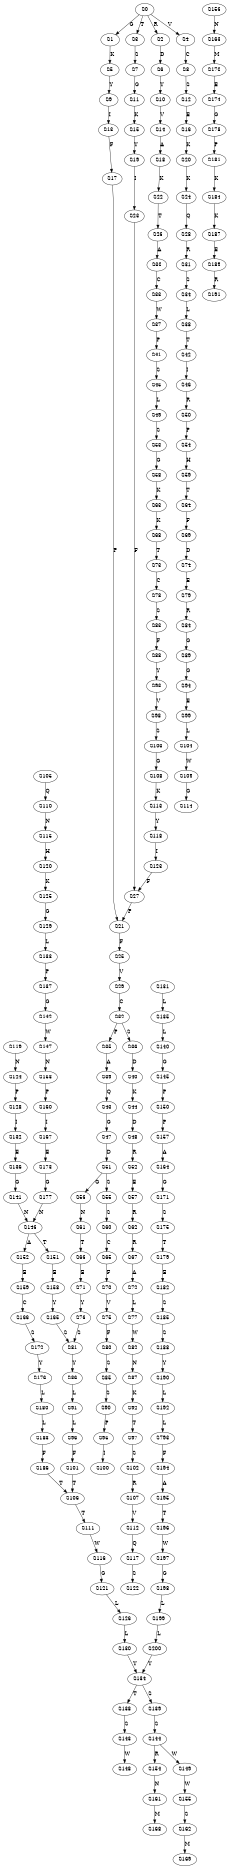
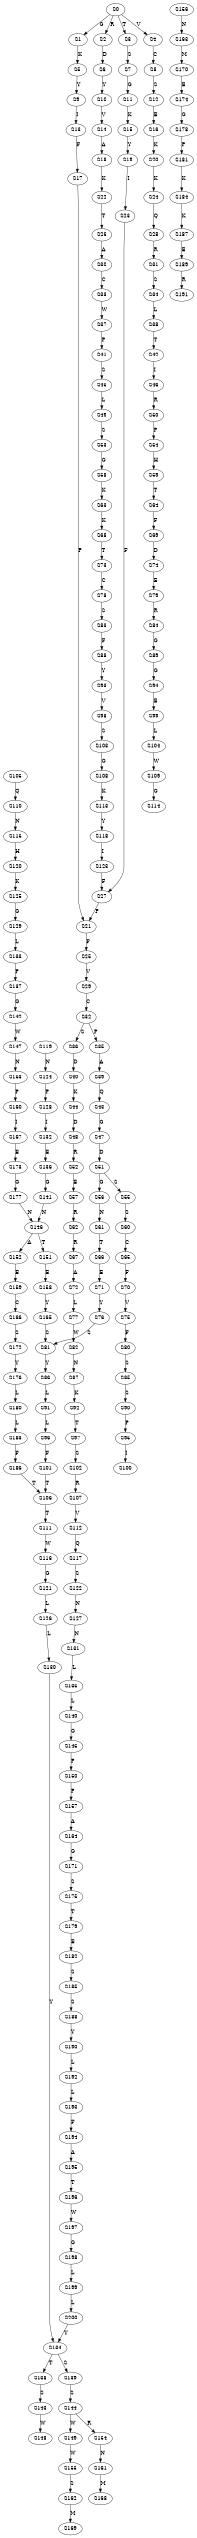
  strict digraph {
    S0
    S1
    S2
    S3
    S4
    S5
    S6
    S7
    S8
    S9
    S10
    S11
    S12
    S13
    S14
    S15
    S16
    S17
    S18
    S19
    S20
    S21
    S22
    S23
    S24
    S25
    S26
    S27
    S28
    S29
    S30
    S31
    S32
    S33
    S34
    S35
    S36
    S37
    S38
    S39
    S40
    S41
    S42
    S43
    S44
    S45
    S46
    S47
    S48
    S49
    S50
    S51
    S52
    S53
    S54
    S55
    S56
    S57
    S58
    S59
    S60
    S61
    S62
    S63
    S64
    S65
    S66
    S67
    S68
    S69
    S70
    S71
    S72
    S73
    S74
    S75
    S76
    S77
    S78
    S79
    S80
    S81
    S82
    S83
    S84
    S85
    S86
    S87
    S88
    S89
    S90
    S91
    S92
    S93
    S94
    S95
    S96
    S97
    S98
    S99
    S100
    S101
    S102
    S103
    S104
    S106
    S107
    S108
    S109
    S105
    S110
    S111
    S112
    S113
    S114
    S115
    S116
    S117
    S118
    S120
    S121
    S122
    S123
    S119
    S124
    S125
    S126
+   S127
    S128
    S129
    S130
    S131
    S132
    S133
    S134
    S135
    S136
    S137
    S138
    S139
    S140
    S141
    S142
    S143
    S144
    S145
    S146
    S147
    S148
    S149
    S154
    S150
    S151
    S152
    S153
    S155
    S157
    S158
    S159
    S160
    S161
    S162
    S156
    S163
    S164
    S165
    S166
    S167
    S168
    S169
    S170
    S171
    S172
    S173
    S174
    S175
    S176
    S177
    S178
    S179
    S180
    S181
    S182
    S183
    S184
    S185
    S186
    S187
    S188
    S189
    S190
    S191
    S192
-   S193 [label=S793]
+   S193
    S194
    S195
    S196
    S197
    S198
    S199
    S200
    S0 -> S1 [label=G]
    S0 -> S2 [label=R]
    S0 -> S3 [label=T]
    S0 -> S4 [label=V]
    S1 -> S5 [label=K]
    S2 -> S6 [label=D]
    S3 -> S7 [label=S]
    S4 -> S8 [label=C]
    S5 -> S9 [label=Y]
    S6 -> S10 [label=Y]
    S7 -> S11 [label=G]
    S8 -> S12 [label=S]
    S9 -> S13 [label=I]
    S10 -> S14 [label=V]
    S11 -> S15 [label=K]
    S12 -> S16 [label=E]
    S13 -> S17 [label=F]
    S14 -> S18 [label=A]
    S15 -> S19 [label=Y]
    S16 -> S20 [label=K]
    S17 -> S21 [label=P]
    S18 -> S22 [label=K]
    S19 -> S23 [label=I]
    S20 -> S24 [label=K]
    S21 -> S25 [label=F]
    S22 -> S26 [label=T]
    S23 -> S27 [label=F]
    S24 -> S28 [label=Q]
    S25 -> S29 [label=V]
    S26 -> S30 [label=A]
    S27 -> S21 [label=P]
    S28 -> S31 [label=R]
    S29 -> S32 [label=C]
    S30 -> S33 [label=C]
    S31 -> S34 [label=S]
    S32 -> S35 [label=P]
    S32 -> S36 [label=S]
    S33 -> S37 [label=W]
    S34 -> S38 [label=L]
    S35 -> S39 [label=A]
    S36 -> S40 [label=D]
    S37 -> S41 [label=P]
    S38 -> S42 [label=T]
    S39 -> S43 [label=Q]
    S40 -> S44 [label=K]
    S41 -> S45 [label=S]
    S42 -> S46 [label=I]
    S43 -> S47 [label=G]
    S44 -> S48 [label=D]
    S45 -> S49 [label=L]
    S46 -> S50 [label=R]
    S47 -> S51 [label=D]
    S48 -> S52 [label=R]
    S49 -> S53 [label=S]
    S50 -> S54 [label=P]
    S51 -> S55 [label=S]
    S51 -> S56 [label=G]
    S52 -> S57 [label=E]
    S53 -> S58 [label=G]
    S54 -> S59 [label=H]
    S55 -> S60 [label=S]
    S56 -> S61 [label=N]
    S57 -> S62 [label=R]
    S58 -> S63 [label=K]
    S59 -> S64 [label=T]
    S60 -> S65 [label=C]
    S61 -> S66 [label=T]
    S62 -> S67 [label=R]
    S63 -> S68 [label=K]
    S64 -> S69 [label=F]
    S65 -> S70 [label=F]
    S66 -> S71 [label=E]
    S67 -> S72 [label=A]
    S68 -> S73 [label=T]
    S69 -> S74 [label=D]
    S70 -> S75 [label=V]
    S71 -> S76 [label=Y]
    S72 -> S77 [label=L]
    S73 -> S78 [label=C]
    S74 -> S79 [label=E]
    S75 -> S80 [label=F]
    S76 -> S81 [label=S]
    S77 -> S82 [label=W]
    S78 -> S83 [label=S]
    S79 -> S84 [label=R]
    S80 -> S85 [label=S]
    S81 -> S86 [label=Y]
    S82 -> S87 [label=N]
    S83 -> S88 [label=F]
    S84 -> S89 [label=G]
    S85 -> S90 [label=S]
    S86 -> S91 [label=L]
    S87 -> S92 [label=K]
    S88 -> S93 [label=Y]
    S89 -> S94 [label=G]
    S90 -> S95 [label=P]
    S91 -> S96 [label=L]
    S92 -> S97 [label=T]
    S93 -> S98 [label=V]
    S94 -> S99 [label=E]
    S95 -> S100 [label=I]
    S96 -> S101 [label=F]
    S97 -> S102 [label=S]
    S98 -> S103 [label=S]
    S99 -> S104 [label=L]
    S101 -> S106 [label=T]
    S102 -> S107 [label=R]
    S103 -> S108 [label=G]
    S104 -> S109 [label=W]
    S106 -> S111 [label=T]
    S107 -> S112 [label=V]
    S108 -> S113 [label=K]
    S109 -> S114 [label=G]
    S105 -> S110 [label=Q]
    S110 -> S115 [label=N]
    S111 -> S116 [label=W]
    S112 -> S117 [label=Q]
    S113 -> S118 [label=Y]
    S115 -> S120 [label=H]
    S116 -> S121 [label=G]
    S117 -> S122 [label=S]
    S118 -> S123 [label=I]
    S120 -> S125 [label=K]
    S121 -> S126 [label=L]
+   S122 -> S127 [label=N]
    S123 -> S27 [label=F]
    S119 -> S124 [label=N]
    S124 -> S128 [label=P]
    S125 -> S129 [label=G]
    S126 -> S130 [label=L]
+   S127 -> S131 [label=N]
    S128 -> S132 [label=I]
    S129 -> S133 [label=L]
    S130 -> S134 [label=Y]
    S131 -> S135 [label=L]
    S132 -> S136 [label=E]
    S133 -> S137 [label=P]
    S134 -> S138 [label=T]
    S134 -> S139 [label=S]
    S135 -> S140 [label=L]
    S136 -> S141 [label=G]
    S137 -> S142 [label=G]
    S138 -> S143 [label=S]
    S139 -> S144 [label=S]
    S140 -> S145 [label=G]
    S141 -> S146 [label=N]
    S142 -> S147 [label=W]
    S143 -> S148 [label=W]
    S144 -> S149 [label=W]
    S144 -> S154 [label=R]
    S145 -> S150 [label=P]
    S146 -> S151 [label=T]
    S146 -> S152 [label=A]
    S147 -> S153 [label=N]
    S149 -> S155 [label=W]
    S154 -> S161 [label=N]
    S150 -> S157 [label=P]
    S151 -> S158 [label=E]
    S152 -> S159 [label=E]
    S153 -> S160 [label=P]
    S155 -> S162 [label=S]
    S157 -> S164 [label=A]
    S158 -> S165 [label=Y]
    S159 -> S166 [label=C]
    S160 -> S167 [label=I]
    S161 -> S168 [label=M]
    S162 -> S169 [label=M]
    S156 -> S163 [label=N]
    S163 -> S170 [label=M]
    S164 -> S171 [label=G]
    S165 -> S81 [label=S]
    S166 -> S172 [label=S]
    S167 -> S173 [label=E]
    S170 -> S174 [label=E]
    S171 -> S175 [label=S]
    S172 -> S176 [label=Y]
    S173 -> S177 [label=G]
    S174 -> S178 [label=G]
    S175 -> S179 [label=T]
    S176 -> S180 [label=L]
    S177 -> S146 [label=N]
    S178 -> S181 [label=P]
    S179 -> S182 [label=E]
    S180 -> S183 [label=L]
    S181 -> S184 [label=K]
    S182 -> S185 [label=S]
    S183 -> S186 [label=F]
    S184 -> S187 [label=K]
    S185 -> S188 [label=S]
    S186 -> S106 [label=T]
    S187 -> S189 [label=E]
    S188 -> S190 [label=Y]
    S189 -> S191 [label=R]
    S190 -> S192 [label=L]
    S192 -> S193 [label=L]
    S193 -> S194 [label=F]
    S194 -> S195 [label=A]
    S195 -> S196 [label=T]
    S196 -> S197 [label=W]
    S197 -> S198 [label=G]
    S198 -> S199 [label=L]
    S199 -> S200 [label=L]
    S200 -> S134 [label=Y]
  }
